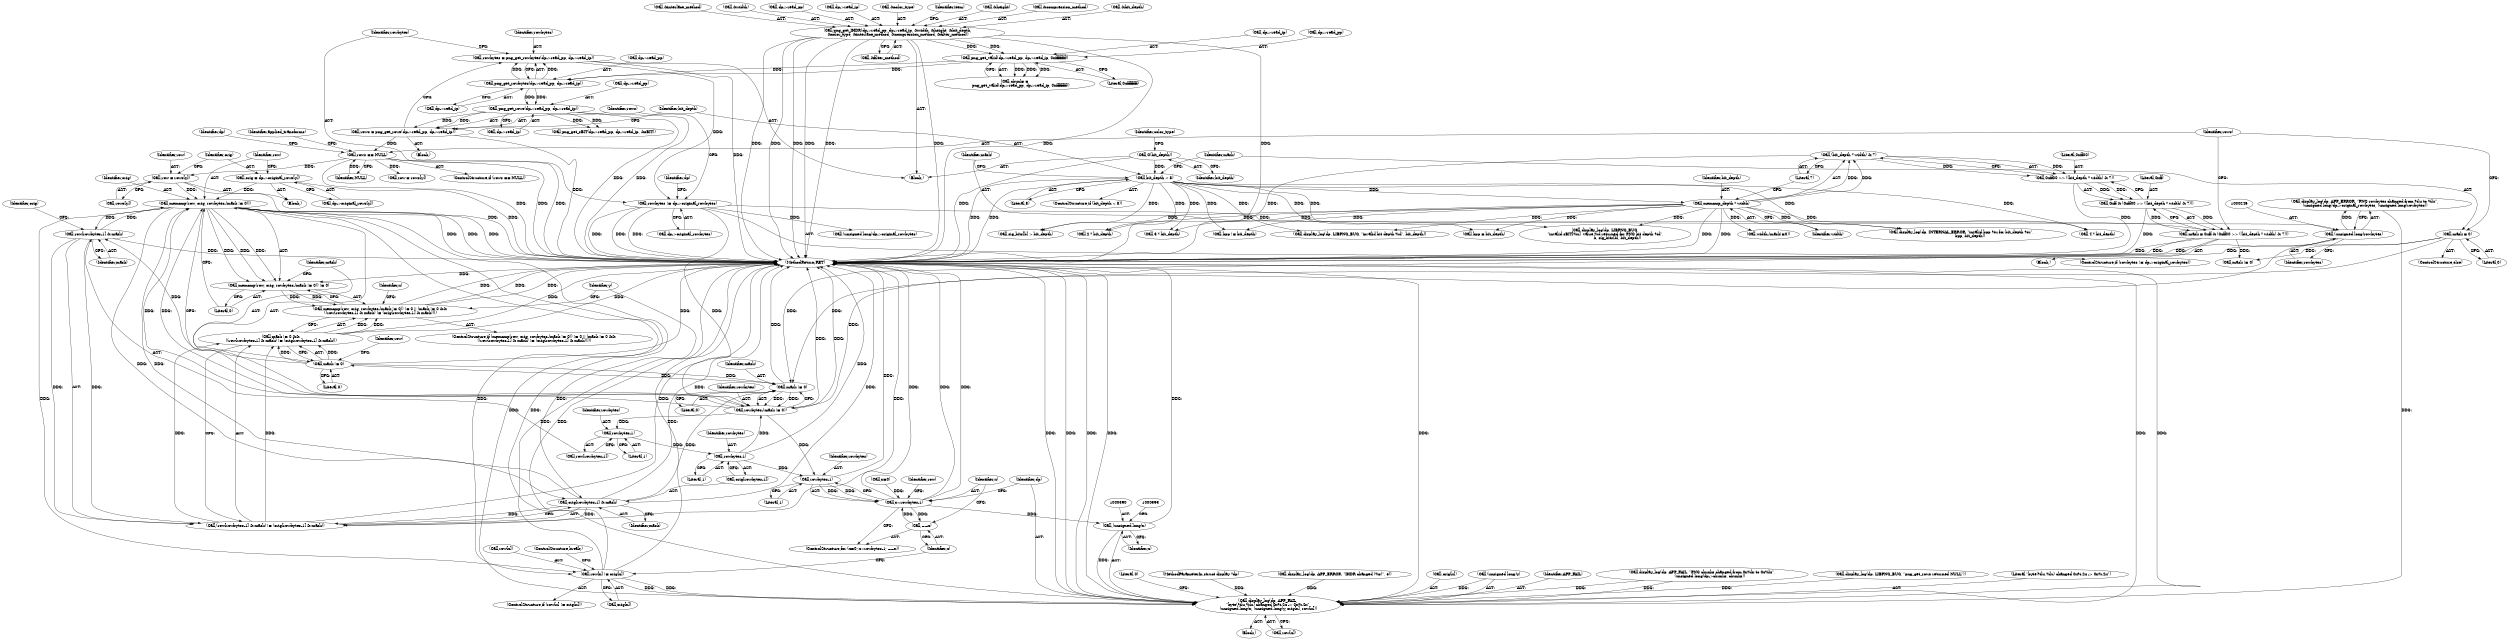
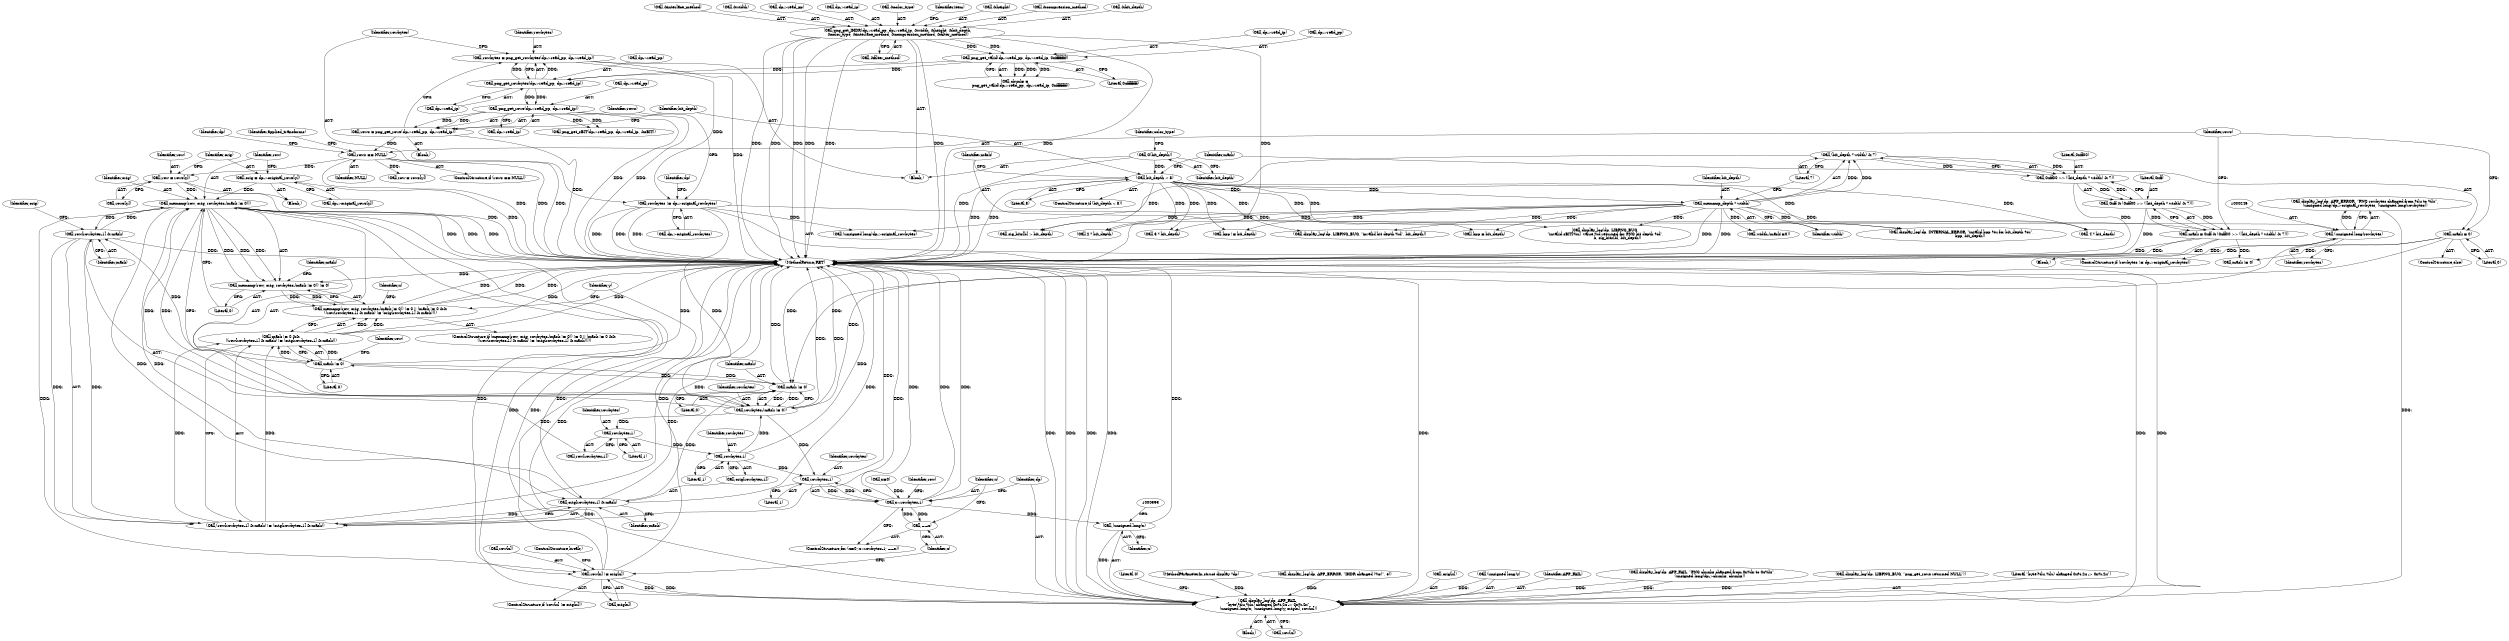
  digraph {
    n1 [label="(Call,memcmp(row, orig, rowbytes-(mask != 0)))"]
    n2 [label="(Call,row[rowbytes-1] & mask)"]
    n3 [label="(Call,orig[rowbytes-1] & mask)"]
    n4 [label="(Call,rowbytes-(mask != 0))"]
    n5 [label="(Call,memcmp(row, orig, rowbytes-(mask != 0)) != 0)"]
    n6 [label="(Call,display_log(dp, APP_FAIL,\n \"byte(%lu,%lu) changed 0x%.2x -> 0x%.2x\",\n (unsigned long)x, (unsigned long)y, orig[x], row[x]))"]
    n7 [label="(Call,row[x] != orig[x])"]
    n8 [label="(MethodReturn,RET)"]
    n9 [label="(Call,(row[rowbytes-1] & mask) != (orig[rowbytes-1] & mask))"]
    n10 [label="(Identifier,mask)"]
    n11 [label="(Call,mask != 0)"]
    n12 [label="(Identifier,mask)"]
    n13 [label="(Call,rowbytes-1)"]
    n14 [label="(Call,rowbytes-1)"]
    n15 [label="(Call,memcmp(row, orig, rowbytes-(mask != 0)) != 0 || (mask != 0 &&\n ((row[rowbytes-1] & mask) != (orig[rowbytes-1] & mask))))"]
    n16 [label="(Literal,0)"]
    n17 [label="(Block,)"]
    n18 [label="(Call,row[x])"]
    n19 [label="(ControlStructure,if (row[x] != orig[x]))"]
    n20 [label="(Call,orig[x])"]
    n21 [label="(Call,mask != 0 &&\n ((row[rowbytes-1] & mask) != (orig[rowbytes-1] & mask)))"]
    n22 [label="(Call,row = rows[y])"]
    n23 [label="(Block,)"]
    n24 [label="(Call,rows[y])"]
    n25 [label="(Call,rows == NULL)"]
    n26 [label="(Call,row = rows[y])"]
    n27 [label="(ControlStructure,if (rows == NULL))"]
    n28 [label="(Identifier,NULL)"]
    n29 [label="(Call,rows = png_get_rows(dp->read_pp, dp->read_ip))"]
    n30 [label="(Block,)"]
    n31 [label="(Call,rowbytes = png_get_rowbytes(dp->read_pp, dp->read_ip))"]
    n32 [label="(Call,png_get_rows(dp->read_pp, dp->read_ip))"]
    n33 [label="(Call,dp->read_ip)"]
    n34 [label="(Call,png_get_sBIT(dp->read_pp, dp->read_ip, &sBIT))"]
    n35 [label="(Call,png_get_rowbytes(dp->read_pp, dp->read_ip))"]
    n36 [label="(Call,dp->read_ip)"]
    n37 [label="(Block,)"]
    n38 [label="(Call,rowbytes != dp->original_rowbytes)"]
    n39 [label="(Call,png_get_valid(dp->read_pp, dp->read_ip, 0xffffffff))"]
    n40 [label="(Literal,0xffffffff)"]
    n41 [label="(Call,chunks =\n          png_get_valid(dp->read_pp, dp->read_ip, 0xffffffff))"]
    n42 [label="(Call,png_get_IHDR(dp->read_pp, dp->read_ip, &width, &height, &bit_depth,\n &color_type, &interlace_method, &compression_method, &filter_method))"]
    n43 [label="(Call,&filter_method)"]
    n44 [label="(Call,orig = dp->original_rows[y])"]
    n45 [label="(Call,dp->original_rows[y])"]
    n46 [label="(Call,mask != 0)"]
    n47 [label="(Literal,0)"]
    n48 [label="(Call,rowbytes-1)"]
    n49 [label="(Literal,1)"]
    n50 [label="(Call,row[rowbytes-1])"]
    n51 [label="(Call,x<rowbytes-1)"]
    n52 [label="(Literal,1)"]
    n53 [label="(Call,(unsigned long)rowbytes)"]
    n54 [label="(Call,display_log(dp, APP_ERROR, \"PNG rowbytes changed from %lu to %lu\",\n (unsigned long)dp->original_rowbytes, (unsigned long)rowbytes))"]
    n55 [label="(Identifier,rowbytes)"]
    n56 [label="(ControlStructure,if (rowbytes != dp->original_rowbytes))"]
    n57 [label="(Call,(unsigned long)dp->original_rowbytes)"]
    n58 [label="(Call,dp->original_rowbytes)"]
    n59 [label="(Literal,1)"]
    n60 [label="(Call,orig[rowbytes-1])"]
    n61 [label="(Literal,0)"]
    n62 [label="(Call,mask = 0xff & (0xff00 >> ((bit_depth * width) & 7)))"]
    n63 [label="(Call,0xff & (0xff00 >> ((bit_depth * width) & 7)))"]
    n64 [label="(Block,)"]
    n65 [label="(Call,mask != 0)"]
    n66 [label="(Call,0xff00 >> ((bit_depth * width) & 7))"]
    n67 [label="(Call,(bit_depth * width) & 7)"]
    n68 [label="(Literal,7)"]
    n69 [label="(Call,memcmp_depth * width)"]
    n70 [label="(Call,display_log(dp, LIBPNG_BUG, \"invalid bit depth %d\", bit_depth))"]
    n71 [label="(Identifier,width)"]
    n72 [label="(Call,sig_bits[b] > bit_depth)"]
    n73 [label="(Call,3 * bit_depth)"]
    n74 [label="(Call,width-(mask!=0))"]
    n75 [label="(Call,bpp = bit_depth)"]
    n76 [label="(Call,display_log(dp, INTERNAL_ERROR, \"invalid bpp %u for bit_depth %u\",\n               bpp, bit_depth))"]
    n77 [label="(Call,4 * bit_depth)"]
    n78 [label="(Call,2 * bit_depth)"]
    n79 [label="(Call,bpp != bit_depth)"]
    n80 [label="(Call,display_log(dp, LIBPNG_BUG,\n \"invalid sBIT[%u]  value %d returned for PNG bit depth %d\",\n                     b, sig_bits[b], bit_depth))"]
    n81 [label="(Call,bit_depth < 8)"]
    n82 [label="(Literal,8)"]
    n83 [label="(ControlStructure,if (bit_depth < 8))"]
    n84 [label="(Call,C(bit_depth))"]
    n85 [label="(Identifier,bit_depth)"]
    n86 [label="(Call,mask = 0)"]
    n87 [label="(Literal,0)"]
    n88 [label="(ControlStructure,else)"]
    n89 [label="(ControlStructure,if (memcmp(row, orig, rowbytes-(mask != 0)) != 0 || (mask != 0 &&\n ((row[rowbytes-1] & mask) != (orig[rowbytes-1] & mask)))))"]
    n90 [label="(Call,++x)"]
    n91 [label="(Call,(unsigned long)x)"]
    n92 [label="(ControlStructure,for (x=0; x<rowbytes-1; ++x))"]
    n93 [label="(Identifier,x)"]
    n94 [label="(Identifier,x)"]
    n95 [label="(Identifier,orig)"]
    n96 [label="(Literal,0)"]
    n97 [label="(MethodParameterIn,struct display *dp)"]
    n98 [label="(Call,&interlace_method)"]
    n99 [label="(Identifier,row)"]
    n100 [label="(Identifier,rowbytes)"]
    n101 [label="(Call,&width)"]
    n102 [label="(Call,display_log(dp, APP_ERROR, \"IHDR changed (%s)\", e))"]
    n103 [label="(Identifier,dp)"]
    n104 [label="(Identifier,color_type)"]
    n105 [label="(Identifier,rowbytes)"]
    n106 [label="(Identifier,mask)"]
    n107 [label="(Call,dp->read_pp)"]
    n108 [label="(Identifier,mask)"]
    n109 [label="(Call,dp->read_pp)"]
    n110 [label="(Call,dp->read_ip)"]
    n111 [label="(Identifier,x)"]
    n112 [label="(Call,&color_type)"]
    n113 [label="(Call,x=0)"]
    n114 [label="(Call,dp->read_pp)"]
    n115 [label="(Identifier,rowbytes)"]
    n116 [label="(Identifier,rowbytes)"]
    n117 [label="(Call,dp->read_ip)"]
    n118 [label="(Identifier,row)"]
    n119 [label="(Identifier,item)"]
    n120 [label="(Identifier,dp)"]
    n121 [label="(Identifier,applied_transforms)"]
    n122 [label="(Literal,0xff)"]
    n123 [label="(Call,orig[x])"]
    n124 [label="(Call,(unsigned long)y)"]
    n125 [label="(Identifier,dp)"]
    n126 [label="(Literal,0xff00)"]
    n127 [label="(Identifier,row)"]
    n128 [label="(Identifier,APP_FAIL)"]
    n129 [label="(Identifier,row)"]
    n130 [label="(Call,display_log(dp, APP_FAIL, \"PNG chunks changed from 0x%lx to 0x%lx\",\n             (unsigned long)dp->chunks, chunks))"]
    n131 [label="(Call,dp->read_pp)"]
    n132 [label="(Identifier,y)"]
    n133 [label="(Call,&height)"]
    n134 [label="(Call,&compression_method)"]
    n135 [label="(Call,&bit_depth)"]
    n136 [label="(Identifier,mask)"]
    n137 [label="(Identifier,rows)"]
    n138 [label="(Call,display_log(dp, LIBPNG_BUG, \"png_get_rows returned NULL\"))"]
    n139 [label="(Identifier,bit_depth)"]
    n140 [label="(Literal,\"byte(%lu,%lu) changed 0x%.2x -> 0x%.2x\")"]
    n141 [label="(Identifier,x)"]
    n142 [label="(Identifier,rows)"]
    n143 [label="(Identifier,rowbytes)"]
    n144 [label="(Identifier,bit_depth)"]
    n145 [label="(Call,row[x])"]
    n146 [label="(Identifier,orig)"]
    n147 [label="(Identifier,rowbytes)"]
    n148 [label="(Identifier,orig)"]
    n149 [label="(Identifier,mask)"]
    n150 [label="(ControlStructure,break;)"]
    1000246
-   1000390
    1000393
    n1 -> n2 [label="DDG: "]
    n1 -> n3 [label="DDG: "]
    n1 -> n4 [label="CFG: "]
    n1 -> n5 [label="AST: "]
    n1 -> n5 [label="DDG: "]
    n1 -> n5 [label="DDG: "]
    n1 -> n5 [label="DDG: "]
    n1 -> n6 [label="DDG: "]
    n1 -> n6 [label="DDG: "]
    n1 -> n7 [label="DDG: "]
    n1 -> n7 [label="DDG: "]
    n1 -> n8 [label="DDG: "]
    n1 -> n8 [label="DDG: "]
    n1 -> n8 [label="DDG: "]
    n2 -> n1 [label="DDG: "]
    n2 -> n8 [label="DDG: "]
    n2 -> n9 [label="AST: "]
    n2 -> n9 [label="DDG: "]
    n2 -> n9 [label="DDG: "]
    n2 -> n10 [label="CFG: "]
    n3 -> n1 [label="DDG: "]
    n3 -> n8 [label="DDG: "]
    n3 -> n8 [label="DDG: "]
    n3 -> n9 [label="AST: "]
    n3 -> n9 [label="DDG: "]
    n3 -> n9 [label="DDG: "]
    n3 -> n11 [label="DDG: "]
    n3 -> n12 [label="CFG: "]
    n4 -> n1 [label="AST: "]
    n4 -> n1 [label="DDG: "]
    n4 -> n1 [label="DDG: "]
    n4 -> n8 [label="DDG: "]
    n4 -> n8 [label="DDG: "]
    n4 -> n11 [label="CFG: "]
    n4 -> n13 [label="DDG: "]
    n4 -> n14 [label="DDG: "]
    n5 -> n15 [label="AST: "]
    n5 -> n15 [label="DDG: "]
    n5 -> n15 [label="DDG: "]
    n5 -> n16 [label="CFG: "]
    n6 -> n8 [label="DDG: "]
    n6 -> n8 [label="DDG: "]
    n6 -> n8 [label="DDG: "]
    n6 -> n8 [label="DDG: "]
    n6 -> n8 [label="DDG: "]
    n6 -> n8 [label="DDG: "]
    n6 -> n8 [label="DDG: "]
    n6 -> n17 [label="AST: "]
    n6 -> n18 [label="CFG: "]
    n7 -> n6 [label="DDG: "]
    n7 -> n6 [label="DDG: "]
    n7 -> n8 [label="DDG: "]
    n7 -> n8 [label="DDG: "]
    n7 -> n8 [label="DDG: "]
    n7 -> n19 [label="AST: "]
    n7 -> n20 [label="CFG: "]
    n8 -> n5 [label="DDG: "]
    n9 -> n3 [label="CFG: "]
    n9 -> n8 [label="DDG: "]
    n9 -> n8 [label="DDG: "]
    n9 -> n21 [label="AST: "]
    n9 -> n21 [label="DDG: "]
    n9 -> n21 [label="DDG: "]
    n10 -> n2 [label="AST: "]
    n11 -> n4 [label="AST: "]
    n11 -> n4 [label="DDG: "]
    n11 -> n4 [label="DDG: "]
    n11 -> n8 [label="DDG: "]
    n11 -> n46 [label="DDG: "]
    n11 -> n47 [label="CFG: "]
    n12 -> n3 [label="AST: "]
    n13 -> n48 [label="DDG: "]
    n13 -> n49 [label="CFG: "]
    n13 -> n50 [label="AST: "]
    n14 -> n8 [label="DDG: "]
    n14 -> n51 [label="AST: "]
    n14 -> n51 [label="DDG: "]
    n14 -> n51 [label="DDG: "]
    n14 -> n52 [label="CFG: "]
    n15 -> n5 [label="CFG: "]
    n15 -> n8 [label="DDG: "]
    n15 -> n8 [label="DDG: "]
    n15 -> n8 [label="DDG: "]
    n15 -> n21 [label="CFG: "]
    n15 -> n89 [label="AST: "]
    n16 -> n1 [label="CFG: "]
    n16 -> n5 [label="AST: "]
    n18 -> n6 [label="AST: "]
    n20 -> n7 [label="AST: "]
    n21 -> n8 [label="DDG: "]
    n21 -> n8 [label="DDG: "]
    n21 -> n9 [label="CFG: "]
    n21 -> n15 [label="AST: "]
    n21 -> n15 [label="DDG: "]
    n21 -> n15 [label="DDG: "]
    n21 -> n46 [label="CFG: "]
    n22 -> n1 [label="DDG: "]
    n22 -> n8 [label="DDG: "]
    n22 -> n23 [label="AST: "]
    n22 -> n24 [label="CFG: "]
    n24 -> n22 [label="AST: "]
    n25 -> n8 [label="DDG: "]
    n25 -> n8 [label="DDG: "]
    n25 -> n8 [label="DDG: "]
    n25 -> n22 [label="DDG: "]
    n25 -> n26 [label="DDG: "]
    n25 -> n27 [label="AST: "]
-   n25 -> n28 [label="CFG: "]
-   n28 -> n25 [label="DDG: "]
+   n28 -> n25 [label="AST: "]
    n29 -> n8 [label="DDG: "]
    n29 -> n25 [label="DDG: "]
    n29 -> n30 [label="AST: "]
    n29 -> n31 [label="CFG: "]
    n31 -> n8 [label="DDG: "]
    n31 -> n35 [label="CFG: "]
    n31 -> n37 [label="AST: "]
    n31 -> n38 [label="DDG: "]
    n32 -> n8 [label="DDG: "]
    n32 -> n8 [label="DDG: "]
    n32 -> n29 [label="AST: "]
    n32 -> n29 [label="DDG: "]
    n32 -> n29 [label="DDG: "]
    n32 -> n33 [label="CFG: "]
    n32 -> n34 [label="DDG: "]
    n32 -> n34 [label="DDG: "]
    n33 -> n32 [label="AST: "]
    n35 -> n31 [label="AST: "]
    n35 -> n31 [label="DDG: "]
    n35 -> n31 [label="DDG: "]
    n35 -> n32 [label="DDG: "]
    n35 -> n32 [label="DDG: "]
    n35 -> n36 [label="CFG: "]
    n36 -> n35 [label="AST: "]
    n38 -> n4 [label="DDG: "]
    n38 -> n8 [label="DDG: "]
    n38 -> n8 [label="DDG: "]
    n38 -> n8 [label="DDG: "]
    n38 -> n53 [label="DDG: "]
    n38 -> n56 [label="AST: "]
    n38 -> n57 [label="DDG: "]
    n38 -> n58 [label="CFG: "]
    n39 -> n35 [label="DDG: "]
    n39 -> n35 [label="DDG: "]
    n39 -> n40 [label="CFG: "]
    n39 -> n41 [label="AST: "]
    n39 -> n41 [label="DDG: "]
    n39 -> n41 [label="DDG: "]
    n39 -> n41 [label="DDG: "]
    n40 -> n39 [label="AST: "]
    n41 -> n39 [label="CFG: "]
    n42 -> n8 [label="DDG: "]
    n42 -> n8 [label="DDG: "]
    n42 -> n8 [label="DDG: "]
    n42 -> n8 [label="DDG: "]
    n42 -> n8 [label="DDG: "]
    n42 -> n8 [label="DDG: "]
    n42 -> n8 [label="DDG: "]
    n42 -> n8 [label="DDG: "]
    n42 -> n37 [label="AST: "]
    n42 -> n39 [label="DDG: "]
    n42 -> n39 [label="DDG: "]
    n42 -> n43 [label="CFG: "]
    n43 -> n42 [label="AST: "]
    n44 -> n1 [label="DDG: "]
    n44 -> n8 [label="DDG: "]
    n44 -> n23 [label="AST: "]
    n44 -> n45 [label="CFG: "]
    n45 -> n44 [label="AST: "]
    n46 -> n2 [label="DDG: "]
    n46 -> n8 [label="DDG: "]
    n46 -> n11 [label="DDG: "]
    n46 -> n21 [label="AST: "]
    n46 -> n21 [label="DDG: "]
    n46 -> n21 [label="DDG: "]
    n46 -> n61 [label="CFG: "]
    n47 -> n11 [label="AST: "]
    n48 -> n4 [label="DDG: "]
    n48 -> n8 [label="DDG: "]
    n48 -> n14 [label="DDG: "]
    n48 -> n59 [label="CFG: "]
    n48 -> n60 [label="AST: "]
    n49 -> n13 [label="AST: "]
    n50 -> n2 [label="AST: "]
    n50 -> n13 [label="CFG: "]
    n51 -> n8 [label="DDG: "]
    n51 -> n8 [label="DDG: "]
    n51 -> n8 [label="DDG: "]
    n51 -> n14 [label="CFG: "]
    n51 -> n90 [label="DDG: "]
    n51 -> n91 [label="DDG: "]
    n51 -> n92 [label="CFG: "]
    n52 -> n14 [label="AST: "]
    n53 -> n4 [label="DDG: "]
-   n53 -> n8 [label="DDG: "]
+   n53 -> n56 [label="DDG: "]
    n53 -> n54 [label="AST: "]
    n53 -> n54 [label="DDG: "]
    n53 -> n55 [label="CFG: "]
    n54 -> n6 [label="DDG: "]
    n54 -> n53 [label="CFG: "]
    n55 -> n53 [label="AST: "]
    n58 -> n38 [label="AST: "]
    n59 -> n48 [label="AST: "]
    n60 -> n3 [label="AST: "]
    n60 -> n48 [label="CFG: "]
    n61 -> n46 [label="AST: "]
    n62 -> n8 [label="DDG: "]
    n62 -> n8 [label="DDG: "]
    n62 -> n11 [label="DDG: "]
    n62 -> n63 [label="CFG: "]
    n62 -> n64 [label="AST: "]
    n62 -> n65 [label="DDG: "]
    n63 -> n8 [label="DDG: "]
    n63 -> n62 [label="AST: "]
    n63 -> n62 [label="DDG: "]
    n63 -> n62 [label="DDG: "]
    n63 -> n66 [label="CFG: "]
    n66 -> n8 [label="DDG: "]
    n66 -> n63 [label="AST: "]
    n66 -> n63 [label="DDG: "]
    n66 -> n63 [label="DDG: "]
    n66 -> n67 [label="CFG: "]
-   n67 -> n8 [label="DDG: "]
+   n67 -> n57 [label="DDG: "]
    n67 -> n66 [label="AST: "]
    n67 -> n66 [label="DDG: "]
    n67 -> n66 [label="DDG: "]
    n67 -> n68 [label="CFG: "]
    n68 -> n67 [label="AST: "]
    n68 -> n69 [label="CFG: "]
    n69 -> n8 [label="DDG: "]
    n69 -> n8 [label="DDG: "]
    n69 -> n67 [label="AST: "]
    n69 -> n67 [label="DDG: "]
    n69 -> n67 [label="DDG: "]
    n69 -> n70 [label="DDG: "]
    n69 -> n71 [label="CFG: "]
    n69 -> n72 [label="DDG: "]
    n69 -> n73 [label="DDG: "]
    n69 -> n74 [label="DDG: "]
    n69 -> n75 [label="DDG: "]
    n69 -> n76 [label="DDG: "]
    n69 -> n77 [label="DDG: "]
    n69 -> n78 [label="DDG: "]
    n69 -> n79 [label="DDG: "]
    n69 -> n80 [label="DDG: "]
    n71 -> n69 [label="AST: "]
    n81 -> n8 [label="DDG: "]
    n81 -> n8 [label="DDG: "]
    n81 -> n69 [label="DDG: "]
    n81 -> n70 [label="DDG: "]
    n81 -> n72 [label="DDG: "]
    n81 -> n73 [label="DDG: "]
    n81 -> n75 [label="DDG: "]
    n81 -> n76 [label="DDG: "]
    n81 -> n77 [label="DDG: "]
    n81 -> n78 [label="DDG: "]
    n81 -> n79 [label="DDG: "]
    n81 -> n80 [label="DDG: "]
    n81 -> n82 [label="CFG: "]
    n81 -> n83 [label="AST: "]
    n82 -> n81 [label="AST: "]
    n84 -> n8 [label="DDG: "]
    n84 -> n37 [label="AST: "]
    n84 -> n81 [label="DDG: "]
    n84 -> n85 [label="CFG: "]
    n85 -> n84 [label="AST: "]
    n86 -> n8 [label="DDG: "]
    n86 -> n11 [label="DDG: "]
    n86 -> n65 [label="DDG: "]
    n86 -> n87 [label="CFG: "]
    n86 -> n88 [label="AST: "]
    n87 -> n86 [label="AST: "]
    n90 -> n51 [label="DDG: "]
    n90 -> n92 [label="AST: "]
    n90 -> n93 [label="CFG: "]
    n91 -> n6 [label="AST: "]
    n91 -> n6 [label="DDG: "]
    n91 -> n8 [label="DDG: "]
    n91 -> n94 [label="CFG: "]
    n93 -> n7 [label="CFG: "]
    n93 -> n90 [label="AST: "]
    n94 -> n91 [label="AST: "]
    n95 -> n22 [label="CFG: "]
    n95 -> n44 [label="AST: "]
    n96 -> n6 [label="CFG: "]
    n97 -> n6 [label="DDG: "]
    n98 -> n42 [label="AST: "]
    n99 -> n1 [label="AST: "]
    n99 -> n44 [label="CFG: "]
    n100 -> n48 [label="AST: "]
    n101 -> n42 [label="AST: "]
    n102 -> n6 [label="DDG: "]
    n103 -> n25 [label="CFG: "]
    n104 -> n84 [label="CFG: "]
    n105 -> n31 [label="CFG: "]
    n105 -> n38 [label="AST: "]
    n106 -> n62 [label="AST: "]
    n106 -> n81 [label="CFG: "]
    n107 -> n32 [label="AST: "]
    n108 -> n5 [label="CFG: "]
    n108 -> n46 [label="AST: "]
    n109 -> n42 [label="AST: "]
    n110 -> n42 [label="AST: "]
    n111 -> n51 [label="AST: "]
    n111 -> n90 [label="CFG: "]
    n112 -> n42 [label="AST: "]
    n113 -> n51 [label="DDG: "]
    n114 -> n35 [label="AST: "]
    n115 -> n31 [label="AST: "]
    n116 -> n13 [label="AST: "]
    n117 -> n39 [label="AST: "]
    n118 -> n46 [label="CFG: "]
    n119 -> n42 [label="CFG: "]
    n120 -> n6 [label="AST: "]
    n120 -> n51 [label="CFG: "]
    n121 -> n25 [label="CFG: "]
    n122 -> n63 [label="AST: "]
    n123 -> n6 [label="AST: "]
    n124 -> n6 [label="AST: "]
    n124 -> n6 [label="DDG: "]
    n125 -> n38 [label="CFG: "]
    n126 -> n66 [label="AST: "]
    n127 -> n51 [label="CFG: "]
    n128 -> n6 [label="AST: "]
    n129 -> n22 [label="AST: "]
    n130 -> n6 [label="DDG: "]
    n130 -> n6 [label="DDG: "]
    n131 -> n39 [label="AST: "]
    n132 -> n3 [label="DDG: "]
    n132 -> n15 [label="CFG: "]
    n133 -> n42 [label="AST: "]
    n134 -> n42 [label="AST: "]
    n135 -> n42 [label="AST: "]
    n136 -> n81 [label="CFG: "]
    n136 -> n86 [label="AST: "]
    n137 -> n29 [label="AST: "]
    n137 -> n38 [label="CFG: "]
    n138 -> n6 [label="DDG: "]
    n139 -> n29 [label="CFG: "]
    n139 -> n81 [label="AST: "]
    n140 -> n6 [label="AST: "]
    n141 -> n15 [label="CFG: "]
    n142 -> n25 [label="AST: "]
    n142 -> n62 [label="CFG: "]
    n142 -> n86 [label="CFG: "]
    n143 -> n4 [label="AST: "]
    n144 -> n69 [label="AST: "]
    n145 -> n7 [label="AST: "]
    n146 -> n2 [label="CFG: "]
    n147 -> n14 [label="AST: "]
    n148 -> n1 [label="AST: "]
    n149 -> n11 [label="AST: "]
    n150 -> n7 [label="CFG: "]
    1000246 -> n53 [label="AST: "]
-   1000390 -> n91 [label="AST: "]
    1000393 -> n91 [label="CFG: "]
  }
